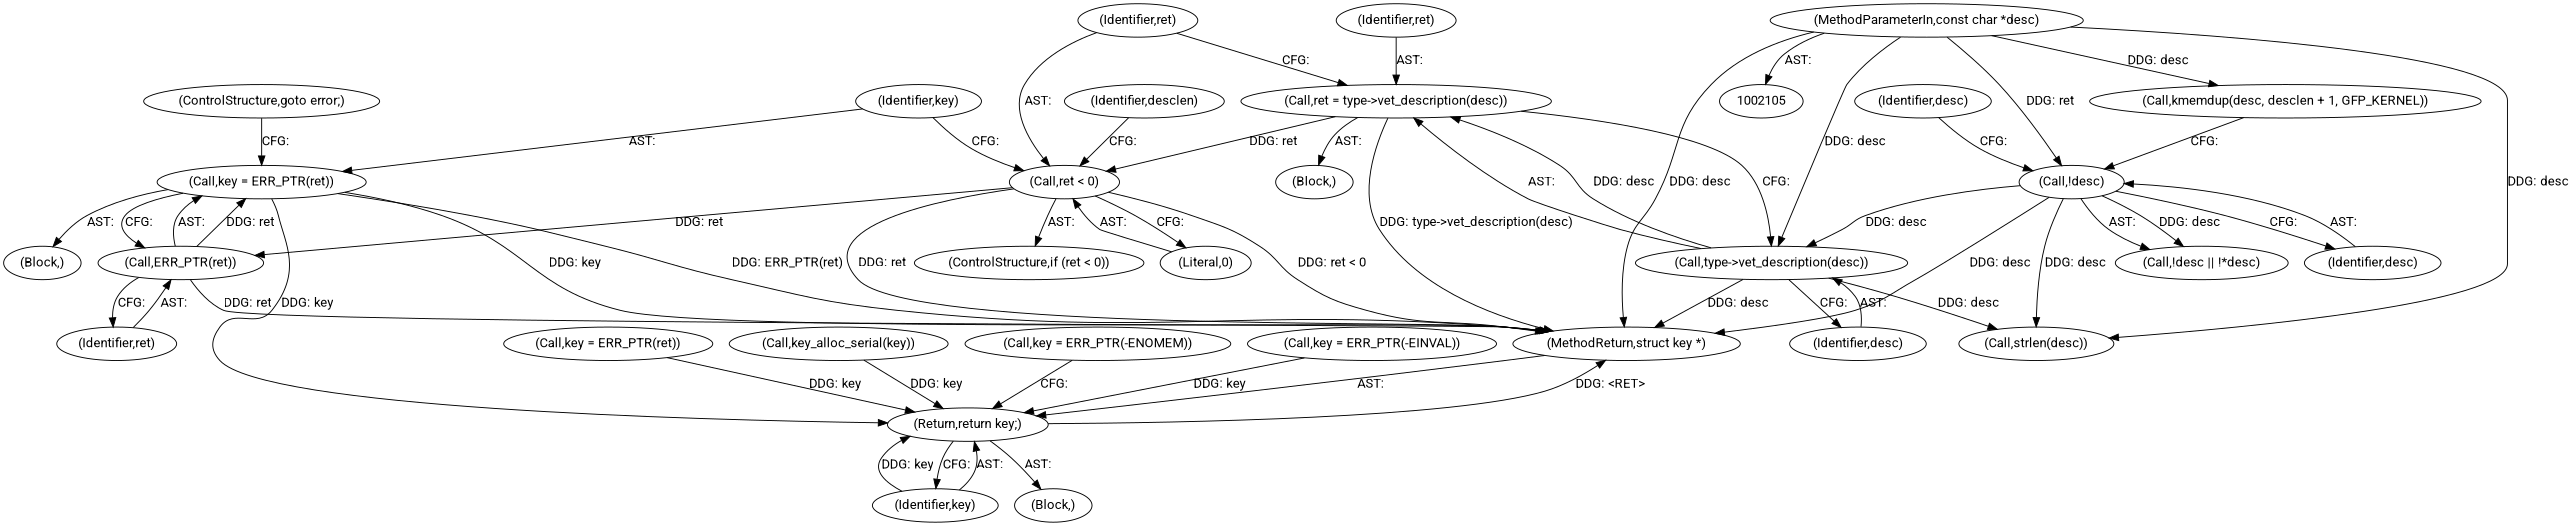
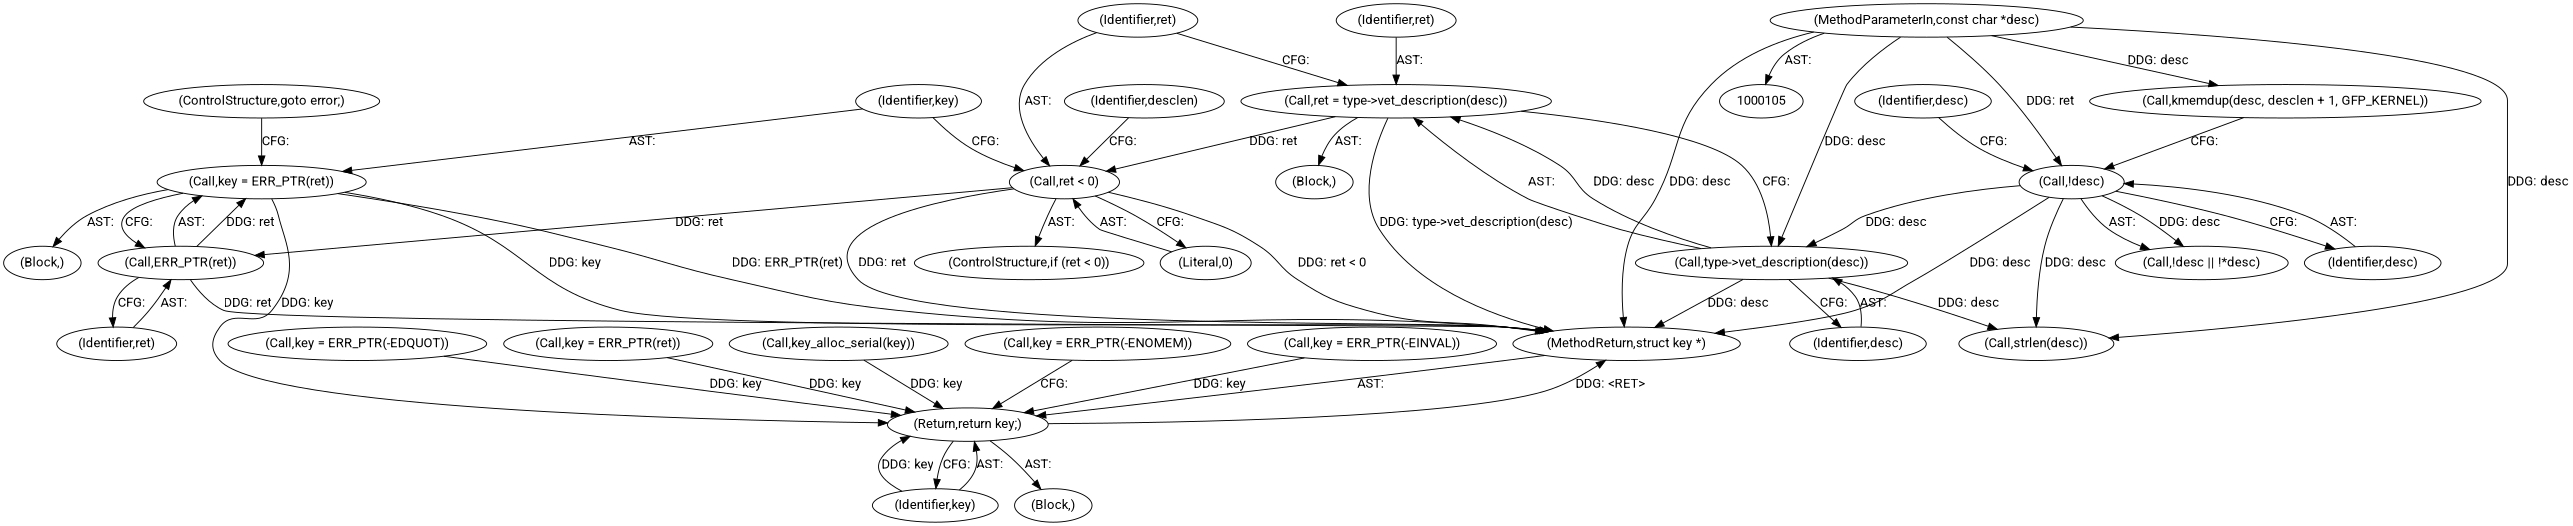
  digraph {
    fontname=Roboto
    node [fontname=Roboto]
    edge [fontname=Roboto]
    n1 [label="(Call,key = ERR_PTR(ret))"]
    n2 [label="(Call,ERR_PTR(ret))"]
    n3 [label="(Return,return key;)"]
    n4 [label="(Block,)"]
    n5 [label="(MethodReturn,struct key *)"]
    n6 [label="(Identifier,ret)"]
    n7 [label="(Identifier,key)"]
    n8 [label="(Block,)"]
    n9 [label="(Call,ret < 0)"]
    n10 [label="(Literal,0)"]
    n11 [label="(ControlStructure,if (ret < 0))"]
    n12 [label="(Call,ret = type->vet_description(desc))"]
    n13 [label="(Call,type->vet_description(desc))"]
    n14 [label="(Block,)"]
    n15 [label="(Call,strlen(desc))"]
    n16 [label="(Identifier,desc)"]
    n17 [label="(Call,!desc)"]
    n18 [label="(Call,!desc || !*desc)"]
    n19 [label="(Identifier,desc)"]
    n20 [label="(MethodParameterIn,const char *desc)"]
    n21 [label="(Call,kmemdup(desc, desclen + 1, GFP_KERNEL))"]
-   1000105 [label=1002105]
+   1000105
    n23 [label="(Identifier,desclen)"]
    n24 [label="(Identifier,ret)"]
+   n25 [label="(Call,key = ERR_PTR(-EDQUOT))"]
    n26 [label="(Call,key = ERR_PTR(ret))"]
    n27 [label="(ControlStructure,goto error;)"]
    n28 [label="(Call,key_alloc_serial(key))"]
    n29 [label="(Identifier,desc)"]
    n30 [label="(Call,key = ERR_PTR(-ENOMEM))"]
    n31 [label="(Identifier,key)"]
    n32 [label="(Identifier,ret)"]
    n33 [label="(Call,key = ERR_PTR(-EINVAL))"]
    n1 -> n2 [label="CFG: "]
    n1 -> n3 [label="DDG: key"]
    n1 -> n4 [label="AST: "]
    n1 -> n5 [label="DDG: key"]
    n1 -> n5 [label="DDG: ERR_PTR(ret)"]
    n2 -> n1 [label="AST: "]
    n2 -> n1 [label="DDG: ret"]
    n2 -> n5 [label="DDG: ret"]
    n2 -> n6 [label="CFG: "]
    n3 -> n5 [label="DDG: <RET>"]
    n3 -> n7 [label="CFG: "]
    n3 -> n8 [label="AST: "]
    n5 -> n3 [label="AST: "]
    n6 -> n2 [label="AST: "]
    n7 -> n3 [label="AST: "]
    n7 -> n3 [label="DDG: key"]
    n9 -> n2 [label="DDG: ret"]
    n9 -> n5 [label="DDG: ret < 0"]
    n9 -> n5 [label="DDG: ret"]
    n9 -> n10 [label="CFG: "]
    n9 -> n11 [label="AST: "]
    n10 -> n9 [label="AST: "]
    n12 -> n5 [label="DDG: type->vet_description(desc)"]
    n12 -> n9 [label="DDG: ret"]
    n12 -> n13 [label="CFG: "]
    n12 -> n14 [label="AST: "]
    n13 -> n5 [label="DDG: desc"]
    n13 -> n12 [label="AST: "]
    n13 -> n12 [label="DDG: desc"]
    n13 -> n15 [label="DDG: desc"]
    n13 -> n16 [label="CFG: "]
    n16 -> n13 [label="AST: "]
    n17 -> n5 [label="DDG: desc"]
    n17 -> n13 [label="DDG: desc"]
    n17 -> n15 [label="DDG: desc"]
    n17 -> n18 [label="AST: "]
    n17 -> n18 [label="DDG: desc"]
    n17 -> n19 [label="CFG: "]
    n19 -> n17 [label="AST: "]
    n20 -> n5 [label="DDG: desc"]
    n20 -> n13 [label="DDG: desc"]
    n20 -> n15 [label="DDG: desc"]
    n20 -> n17 [label="DDG: ret"]
    n20 -> n21 [label="DDG: desc"]
    n20 -> 1000105 [label="AST: "]
    n21 -> n17 [label="CFG: "]
    n23 -> n9 [label="CFG: "]
    n24 -> n12 [label="AST: "]
+   n25 -> n3 [label="DDG: key"]
    n26 -> n3 [label="DDG: key"]
    n27 -> n1 [label="CFG: "]
    n28 -> n3 [label="DDG: key"]
    n29 -> n17 [label="CFG: "]
    n30 -> n3 [label="CFG: "]
    n31 -> n1 [label="AST: "]
    n31 -> n9 [label="CFG: "]
    n32 -> n9 [label="AST: "]
    n32 -> n12 [label="CFG: "]
    n33 -> n3 [label="DDG: key"]
  }
